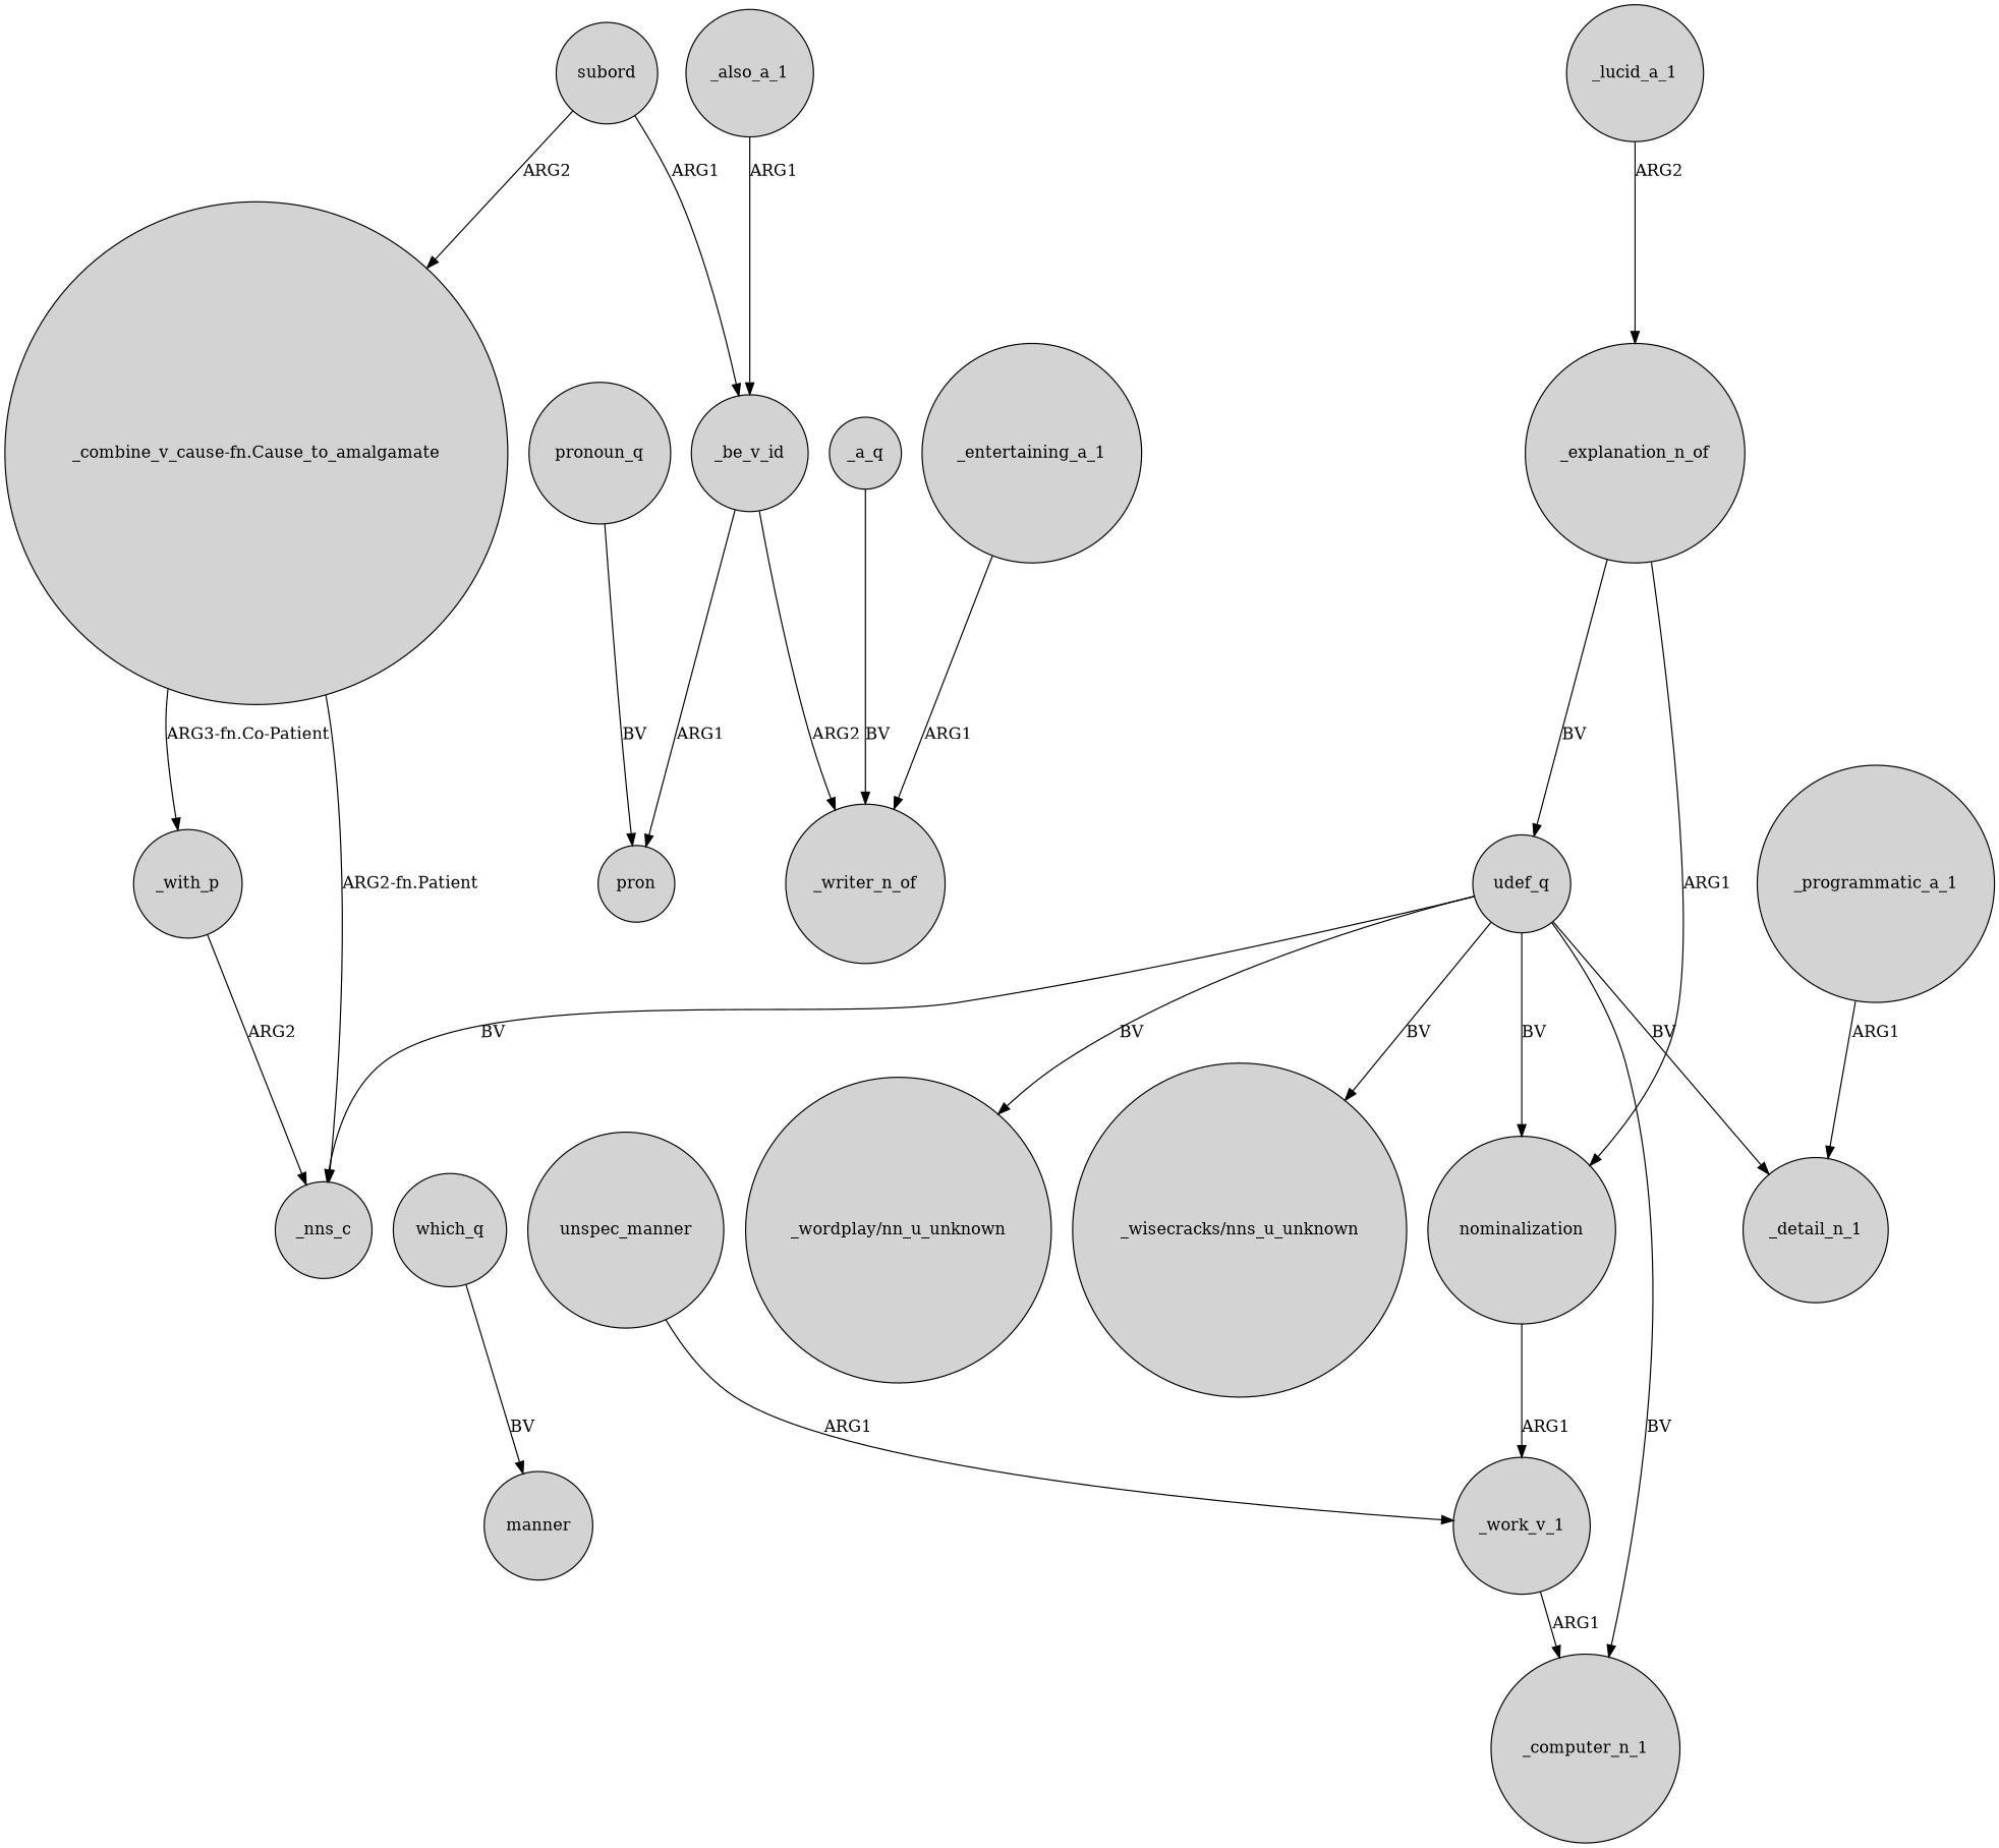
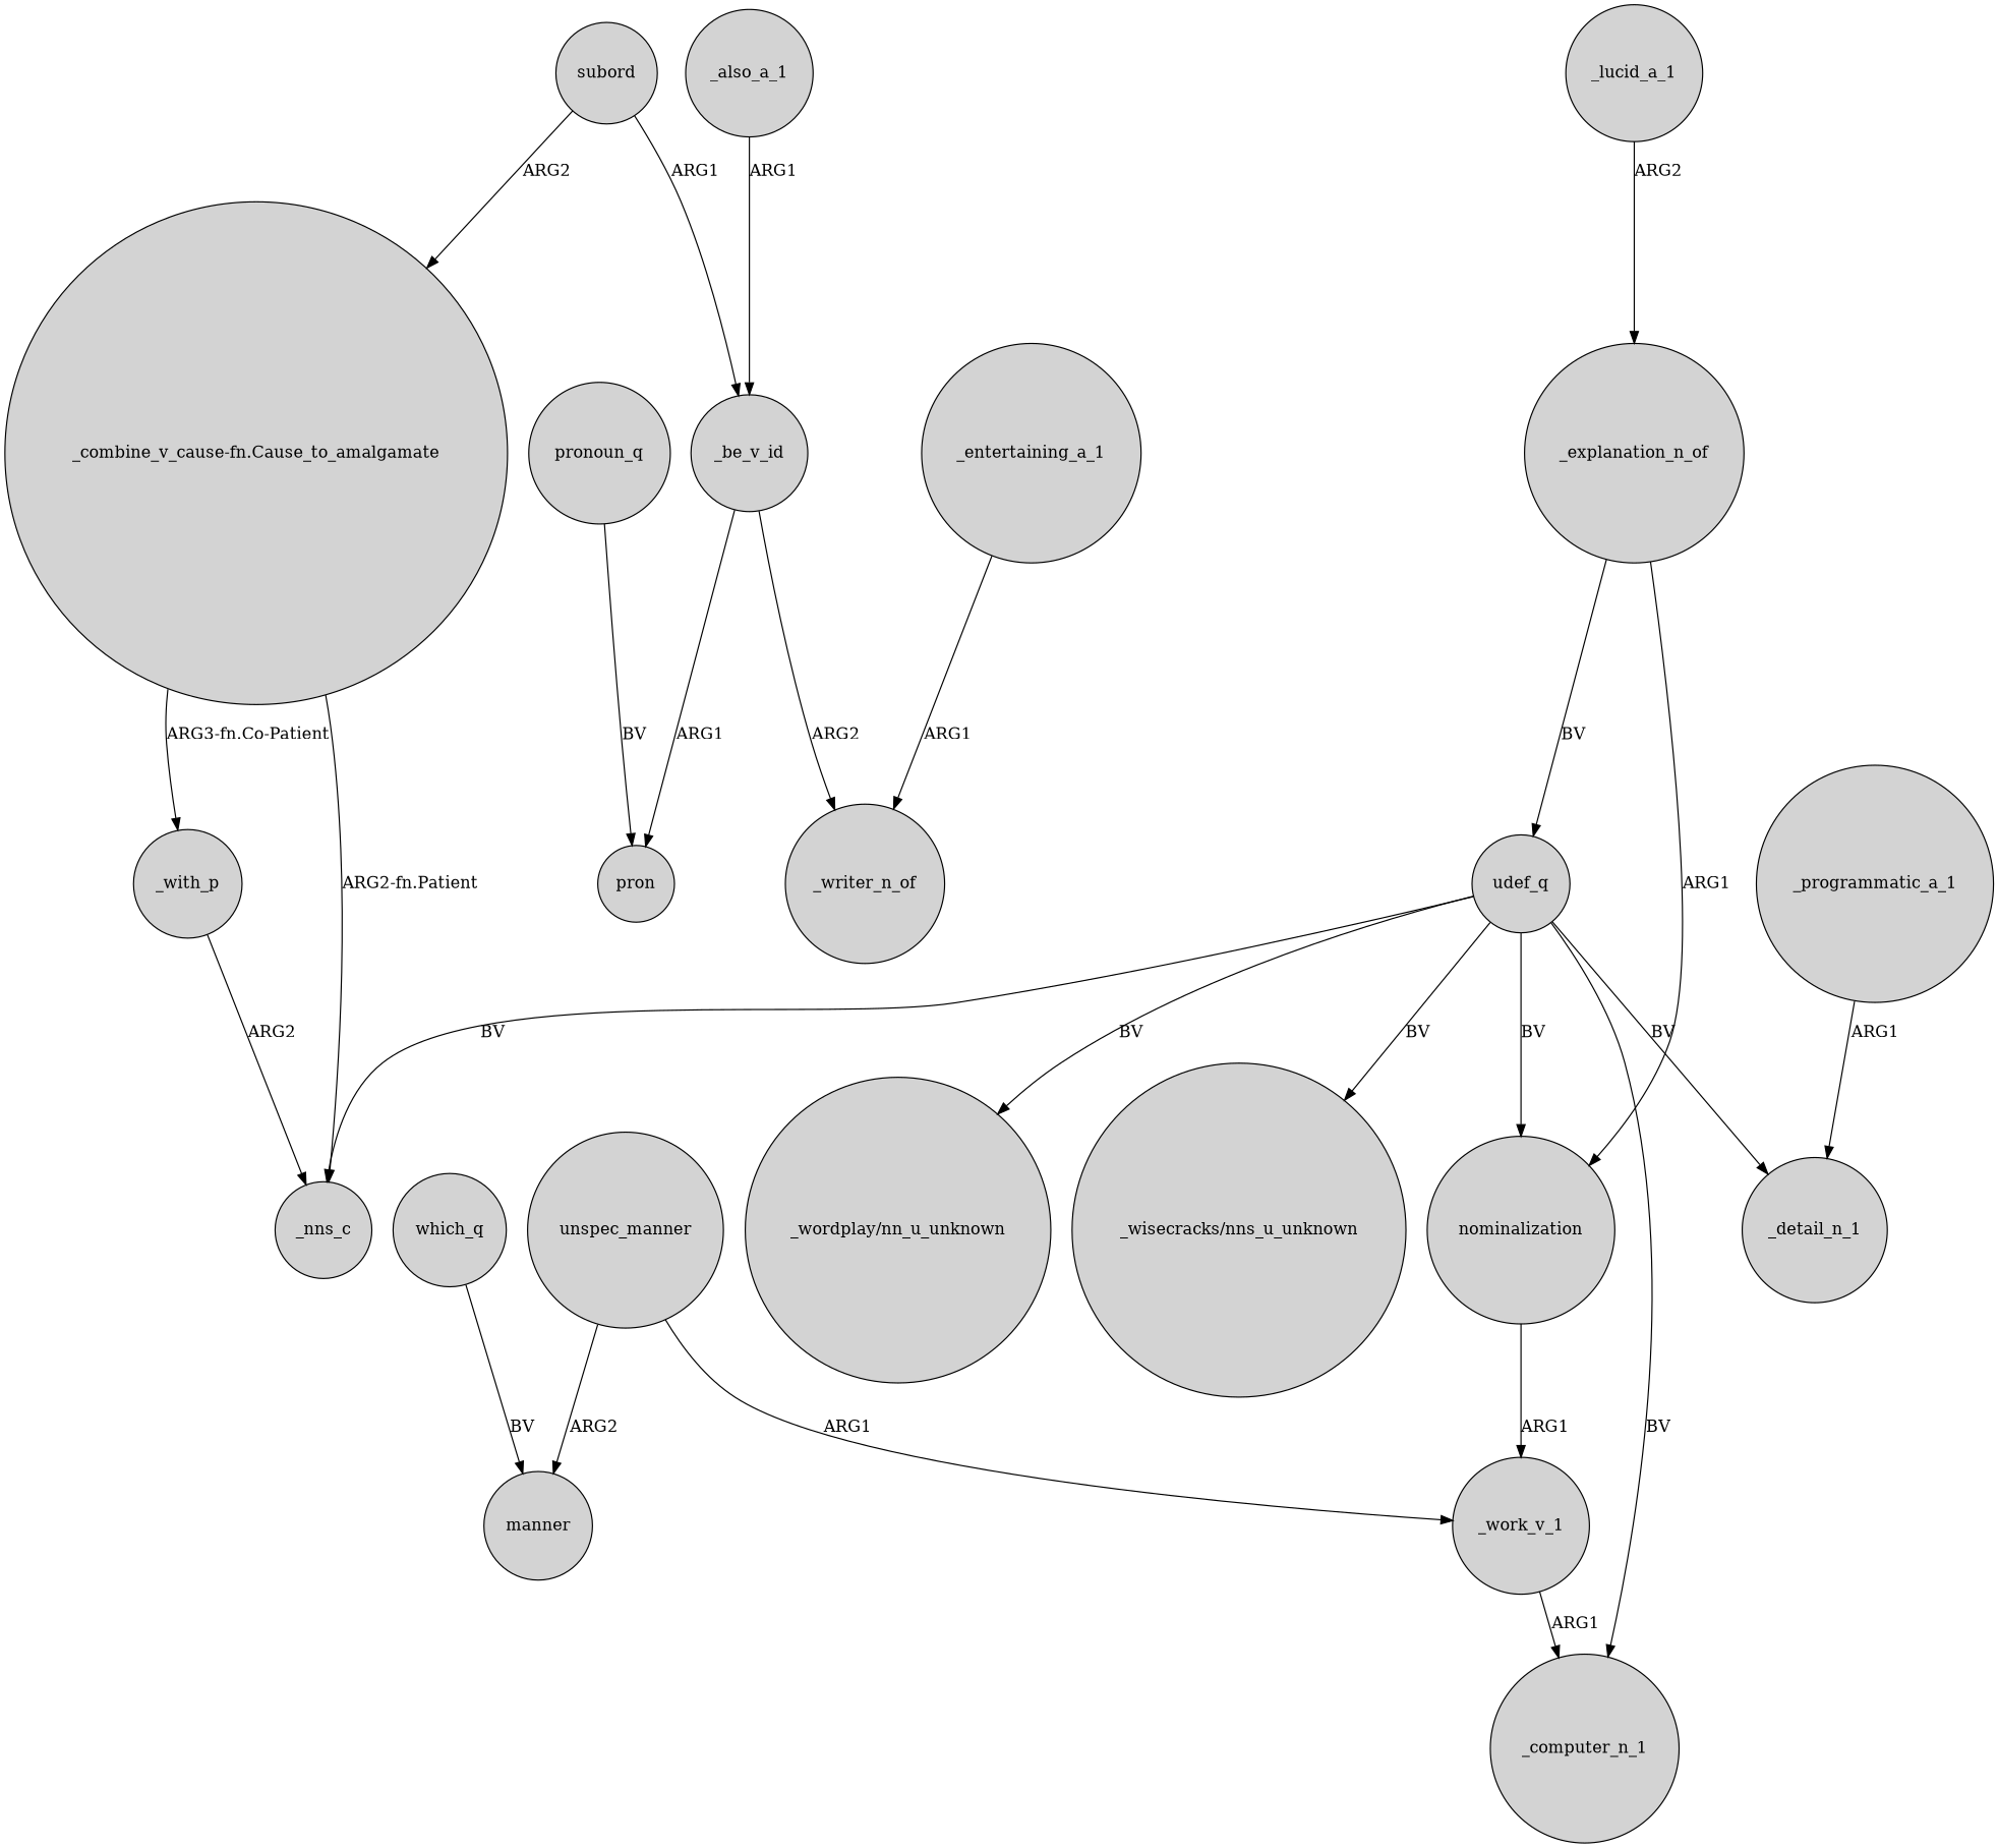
  digraph {
    node [shape=circle style=filled]
    n1 [label=_nns_c]
    "_combine_v_cause-fn.Cause_to_amalgamate"
    _with_p
    nominalization
    _work_v_1
    _computer_n_1
    subord
    _be_v_id
    _writer_n_of
    pron
-   _a_q
    udef_q
    "_wordplay/nn_u_unknown"
    "_wisecracks/nns_u_unknown"
    _detail_n_1
    _explanation_n_of
    unspec_manner
    manner
    which_q
    _lucid_a_1
    pronoun_q
    _also_a_1
    _programmatic_a_1
    _entertaining_a_1
    "_combine_v_cause-fn.Cause_to_amalgamate" -> n1 [label="ARG2-fn.Patient"]
    "_combine_v_cause-fn.Cause_to_amalgamate" -> _with_p [label="ARG3-fn.Co-Patient"]
    _with_p -> n1 [label=ARG2]
    nominalization -> _work_v_1 [label=ARG1]
    _work_v_1 -> _computer_n_1 [label=ARG1]
    subord -> "_combine_v_cause-fn.Cause_to_amalgamate" [label=ARG2]
    subord -> _be_v_id [label=ARG1]
    _be_v_id -> _writer_n_of [label=ARG2]
    _be_v_id -> pron [label=ARG1]
-   _a_q -> _writer_n_of [label=BV]
    udef_q -> n1 [label=BV]
    udef_q -> nominalization [label=BV]
    udef_q -> _computer_n_1 [label=BV]
    udef_q -> "_wordplay/nn_u_unknown" [label=BV]
    udef_q -> "_wisecracks/nns_u_unknown" [label=BV]
    udef_q -> _detail_n_1 [label=BV]
    _explanation_n_of -> nominalization [label=ARG1]
    _explanation_n_of -> udef_q [label=BV]
    unspec_manner -> _work_v_1 [label=ARG1]
+   unspec_manner -> manner [label=ARG2]
    which_q -> manner [label=BV]
    _lucid_a_1 -> _explanation_n_of [label=ARG2]
    pronoun_q -> pron [label=BV]
    _also_a_1 -> _be_v_id [label=ARG1]
    _programmatic_a_1 -> _detail_n_1 [label=ARG1]
    _entertaining_a_1 -> _writer_n_of [label=ARG1]
  }
